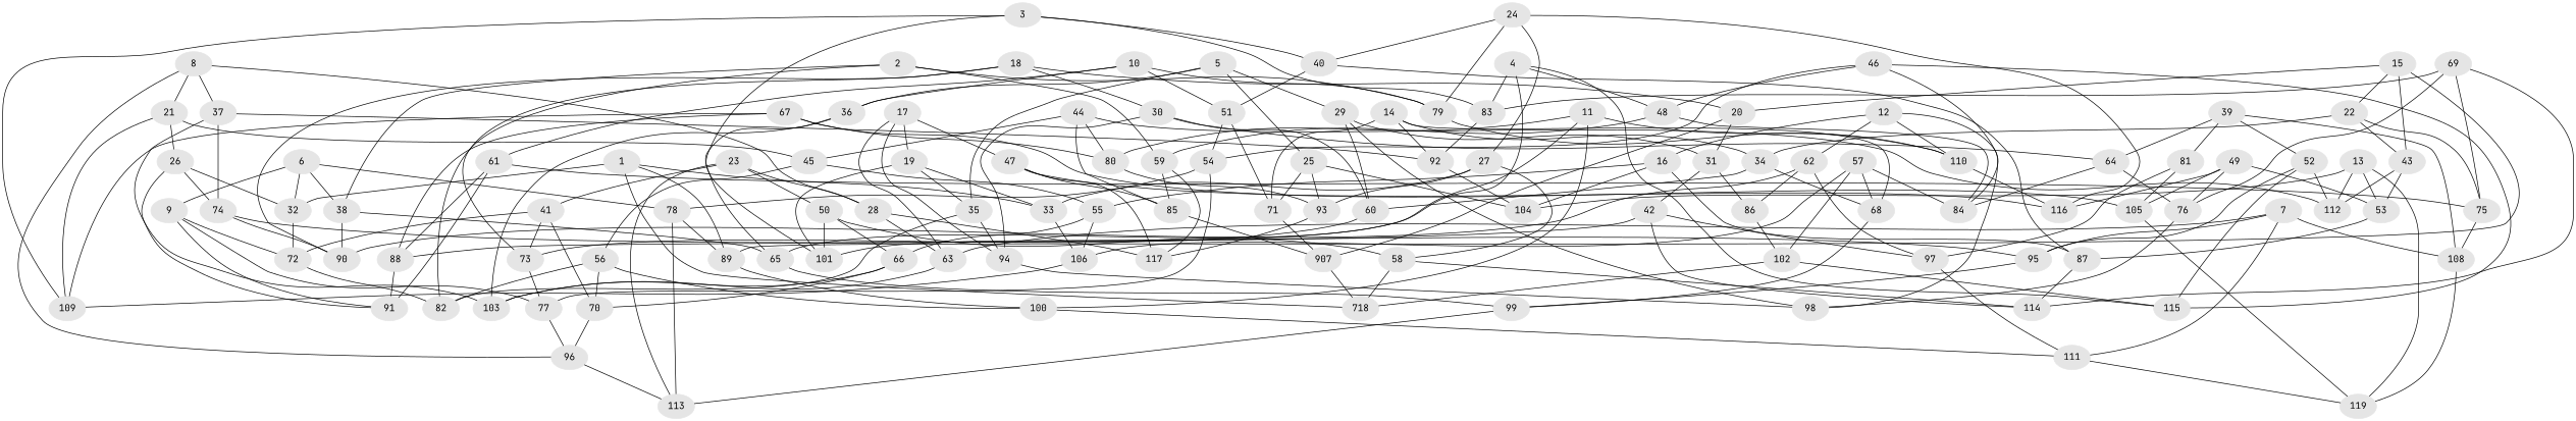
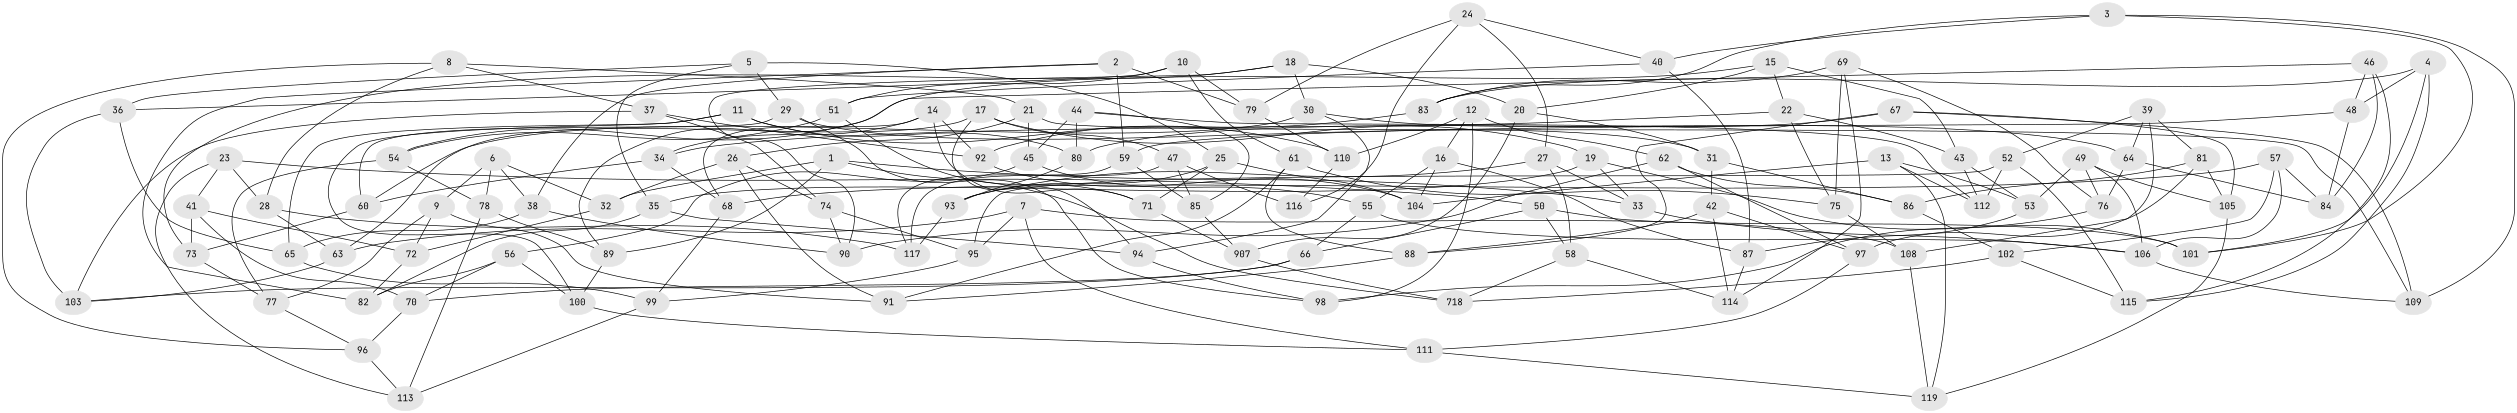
  graph {
    fontname="JetBrains Mono"
    node [color=gray90 fontname="JetBrains Mono" style=filled]
    edge [fontname="JetBrains Mono"]
    1
    32
    33
    89
    n5 [label=718]
    72
    106
    100
    2
    38
    59
    79
    82
    65
    90
    117
    85
    110
    3
    40
    83
    101
    109
    51
    87
    92
    4
    48
    115
    84
    5
    25
    29
    35
    36
    104
    71
    93
    98
    31
    60
    94
    103
    6
    9
    78
    77
    91
    113
    7
    63
    95
    108
    111
    99
    119
    8
    21
    28
    37
    96
    26
    45
    74
    10
    61
    54
    75
    88
    11
    80
    116
    12
    16
    62
    55
    86
    97
    13
    53
    112
    14
    34
    68
    n85 [label=907]
    15
    20
    22
    43
    66
    114
    17
    19
    47
    18
    30
    73
    64
    42
    56
    23
    41
    50
    70
    58
    24
    27
    76
    102
    39
    52
    81
    105
    44
    46
    49
    57
    67
    69
    1 -- 32
    1 -- 33
    1 -- 89
    1 -- n5
    32 -- 72
    33 -- 106
    89 -- 100
    72 -- 82
    106 -- 109
    100 -- 111
    2 -- 38
    2 -- 59
    2 -- 79
    2 -- 82
    38 -- 65
    38 -- 90
    59 -- 117
    59 -- 85
    79 -- 110
    65 -- 99
    85 -- n85
    110 -- 116
    3 -- 40
    3 -- 83
    3 -- 101
    3 -- 109
    40 -- 51
    40 -- 87
    83 -- 92
    51 -- 71
    51 -- 54
    87 -- 114
    92 -- 104
    4 -- 83
    4 -- 101
    4 -- 48
    4 -- 115
    48 -- 59
    48 -- 84
    5 -- 25
    5 -- 29
    5 -- 35
    5 -- 36
    25 -- 104
    25 -- 71
    25 -- 93
    29 -- 98
    29 -- 31
    29 -- 60
    35 -- 82
    35 -- 94
    36 -- 65
    36 -- 103
    71 -- n85
    93 -- 117
    31 -- 86
    31 -- 42
    60 -- 73
    94 -- 98
    6 -- 32
    6 -- 38
    6 -- 9
    6 -- 78
    9 -- 72
    9 -- 77
    9 -- 91
    78 -- 89
    78 -- 113
    77 -- 96
    7 -- 63
    7 -- 95
    7 -- 108
    7 -- 111
    63 -- 103
    95 -- 99
    108 -- 119
    111 -- 119
    99 -- 113
    8 -- 21
    8 -- 28
    8 -- 37
    8 -- 96
    21 -- 109
    21 -- 26
    21 -- 45
    28 -- 117
    28 -- 63
    37 -- 92
    37 -- 103
    37 -- 74
    96 -- 113
    26 -- 32
    26 -- 91
    26 -- 74
    45 -- 55
    45 -- 56
    74 -- 90
    74 -- 95
    10 -- 79
    10 -- 51
    10 -- 36
    10 -- 61
    61 -- 91
    61 -- 75
    61 -- 88
    54 -- 78
    54 -- 77
    75 -- 108
    88 -- 91
    11 -- 100
    11 -- 65
    11 -- 110
    11 -- 80
    80 -- 93
    12 -- 110
    12 -- 98
    12 -- 16
    12 -- 62
    16 -- 87
    16 -- 104
    16 -- 55
    62 -- 90
    62 -- 86
    62 -- 97
    55 -- 106
    55 -- 66
    86 -- 102
    97 -- 111
    13 -- 104
    13 -- 119
    13 -- 53
    13 -- 112
    53 -- 87
    14 -- 92
    14 -- 71
    14 -- 34
    14 -- 68
    34 -- 60
    34 -- 68
    68 -- 99
    n85 -- n5
    15 -- 89
    15 -- 20
    15 -- 22
    15 -- 43
    20 -- 31
    20 -- n85
    22 -- 75
    22 -- 34
    22 -- 43
    43 -- 53
    43 -- 112
    66 -- 103
    66 -- 70
    17 -- 94
    17 -- 63
    17 -- 19
    17 -- 47
    19 -- 33
    19 -- 101
    19 -- 35
    47 -- 117
    47 -- 85
    47 -- 116
    18 -- 90
    18 -- 20
    18 -- 30
    18 -- 73
    30 -- 60
    30 -- 94
    30 -- 64
    73 -- 77
    64 -- 84
    64 -- 76
    42 -- 88
    42 -- 97
    42 -- 114
    56 -- 100
    56 -- 82
    56 -- 70
    23 -- 113
    23 -- 28
    23 -- 41
    23 -- 50
    41 -- 72
    41 -- 73
    41 -- 70
    50 -- 101
    50 -- 66
    50 -- 58
    70 -- 96
    58 -- n5
    58 -- 114
    24 -- 79
    24 -- 40
    24 -- 116
    24 -- 27
    27 -- 33
    27 -- 93
    27 -- 58
    76 -- 98
    102 -- n5
    102 -- 115
    39 -- 108
    39 -- 64
    39 -- 52
    39 -- 81
    52 -- 115
    52 -- 95
    52 -- 112
+   81 -- 86
    81 -- 97
    81 -- 105
    105 -- 119
    44 -- 85
    44 -- 45
    44 -- 80
    44 -- 112
    46 -- 48
    46 -- 115
    46 -- 84
    46 -- 54
-   49 -- 116
+   49 -- 106
    49 -- 53
    49 -- 76
    49 -- 105
    57 -- 106
    57 -- 84
    57 -- 68
    57 -- 102
    67 -- 109
    67 -- 88
    67 -- 80
    67 -- 105
    69 -- 83
    69 -- 75
    69 -- 114
    69 -- 76
  }
